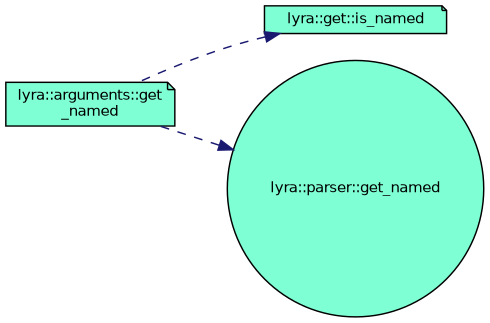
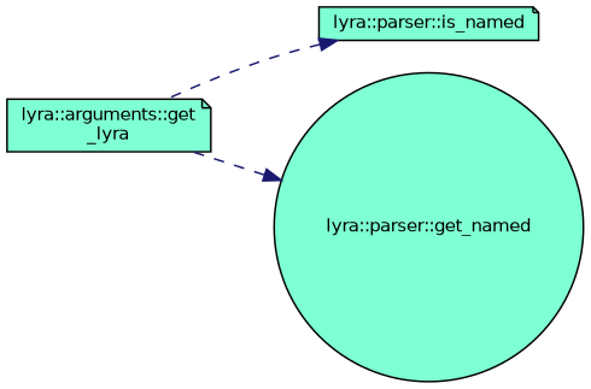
  digraph {
    rankdir=RL
    node [color=black fillcolor=aquamarine fontname=Helvetica fontsize=10 shape=note style=filled]
    edge [color=midnightblue dir=back fontname=Helvetica fontsize=10 labelfontname=Helvetica labelfontsize=10 style=dashed]
-   n1 [fontcolor=black height=0.2 label="lyra::get::is_named" width=0.4]
-   n2 [height=0.2 label="lyra::arguments::get\l_named" width=0.4]
+   n1 [fontcolor=black height=0.2 label="lyra::parser::is_named" width=0.4]
+   n2 [height=0.2 label="lyra::arguments::get\l_lyra" width=0.4]
    n3 [height=0.2 label="lyra::parser::get_named" shape=circle width=0.4]
    n1 -> n2
    n3 -> n2
  }
